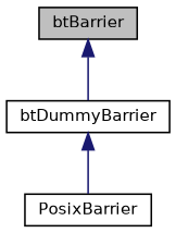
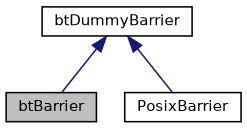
  digraph {
    node [color=black fillcolor=white fontname=Helvetica fontsize=10 shape=record style=filled]
    edge [color=midnightblue dir=back fontname=Helvetica fontsize=10 labelfontname=Helvetica labelfontsize=10 style=solid]
    n1 [fillcolor=grey75 fontcolor=black height=0.2 label=btBarrier width=0.4]
    n2 [height=0.2 label=btDummyBarrier width=0.4]
    n3 [height=0.2 label=PosixBarrier width=0.4]
-   n1 -> n2
+   n2 -> n1
    n2 -> n3
  }
